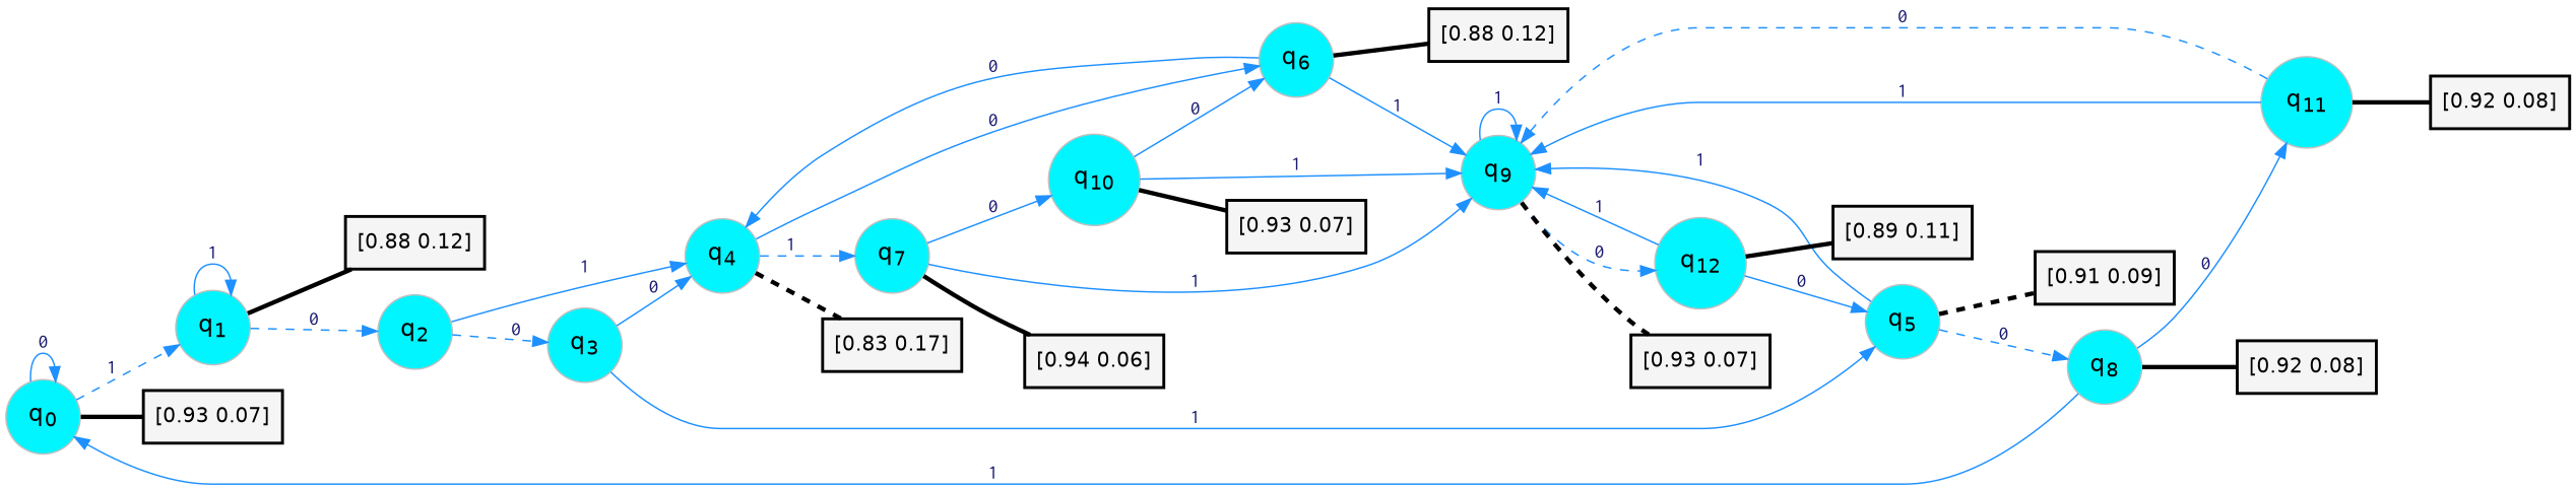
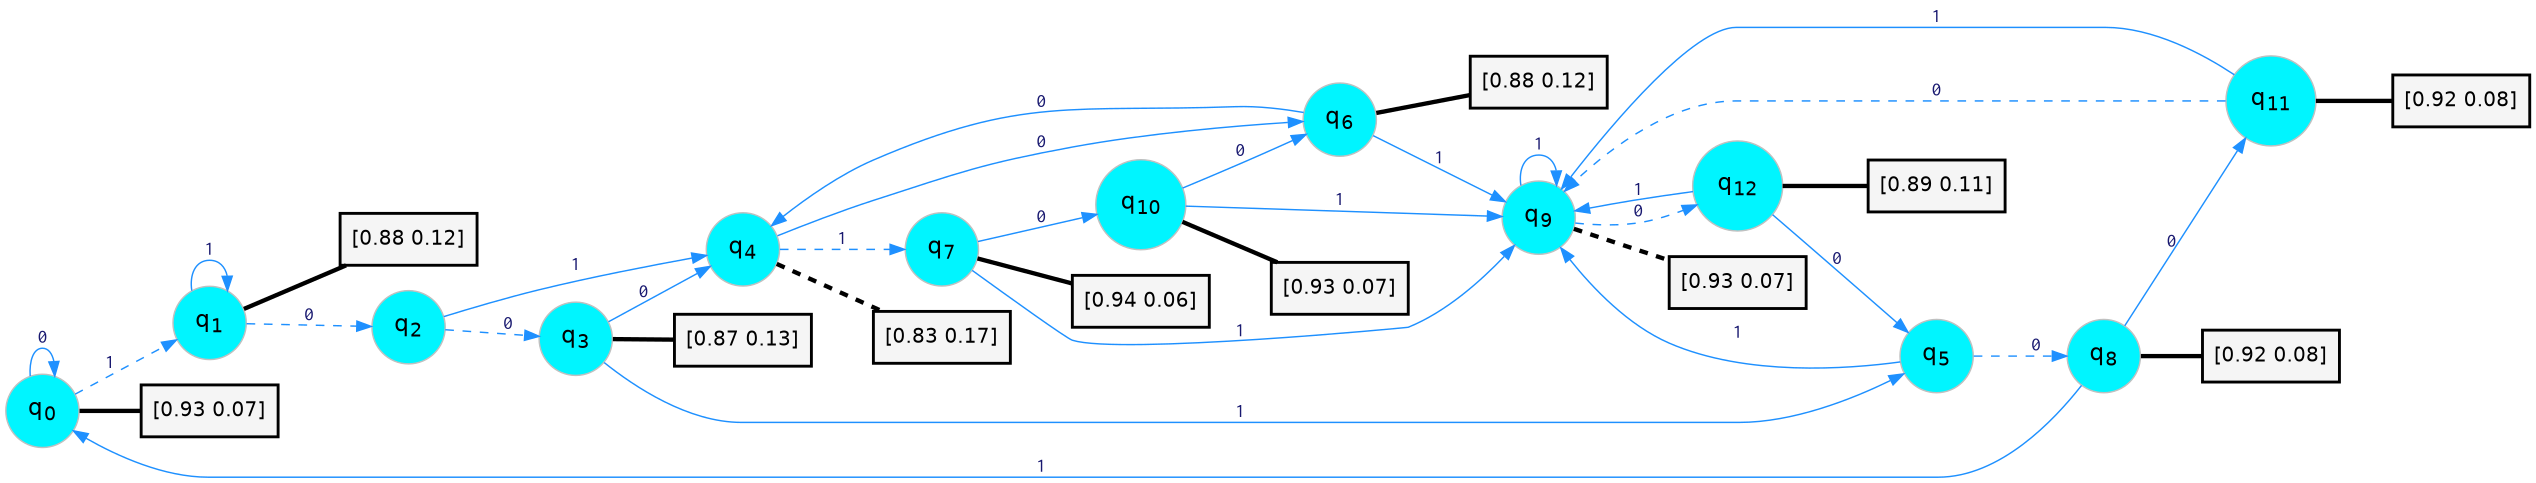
  digraph {
    rankdir=LR
    node [color=gray fillcolor=turquoise1 fontcolor=black fontname=Helvetica fontsize=16 fontweight=bold shape=circle style=filled]
    edge [arrowsize=1 color=dodgerblue1 fontcolor=midnightblue fontname=courier fontweight=bold penwidth=1 style=bold weight=20]
    n1 [label=<q<SUB>0</SUB>>]
    n2 [label=<q<SUB>1</SUB>>]
    n3 [color=black fillcolor=whitesmoke fontsize=14 label="[0.93 0.07]" penwidth=2 shape=box]
    n4 [label=<q<SUB>2</SUB>>]
    n5 [color=black fillcolor=whitesmoke fontsize=14 label="[0.88 0.12]" penwidth=2 shape=box]
    n6 [label=<q<SUB>3</SUB>>]
    n7 [label=<q<SUB>4</SUB>>]
    n8 [label=<q<SUB>5</SUB>>]
+   n9 [color=black fillcolor=whitesmoke fontsize=14 label="[0.87 0.13]" penwidth=2 shape=box]
    n10 [label=<q<SUB>6</SUB>>]
    n11 [label=<q<SUB>7</SUB>>]
    n12 [color=black fillcolor=whitesmoke fontsize=14 label="[0.83 0.17]" penwidth=2 shape=box]
    n13 [label=<q<SUB>8</SUB>>]
    n14 [label=<q<SUB>9</SUB>>]
-   n15 [color=black fillcolor=whitesmoke fontsize=14 label="[0.91 0.09]" penwidth=2 shape=box]
    n16 [color=black fillcolor=whitesmoke fontsize=14 label="[0.88 0.12]" penwidth=2 shape=box]
    n17 [label=<q<SUB>10</SUB>>]
    n18 [color=black fillcolor=whitesmoke fontsize=14 label="[0.94 0.06]" penwidth=2 shape=box]
    n19 [label=<q<SUB>11</SUB>>]
    n20 [color=black fillcolor=whitesmoke fontsize=14 label="[0.92 0.08]" penwidth=2 shape=box]
    n21 [label=<q<SUB>12</SUB>>]
    n22 [color=black fillcolor=whitesmoke fontsize=14 label="[0.93 0.07]" penwidth=2 shape=box]
    n23 [color=black fillcolor=whitesmoke fontsize=14 label="[0.93 0.07]" penwidth=2 shape=box]
    n24 [color=black fillcolor=whitesmoke fontsize=14 label="[0.92 0.08]" penwidth=2 shape=box]
    n25 [color=black fillcolor=whitesmoke fontsize=14 label="[0.89 0.11]" penwidth=2 shape=box]
    n1 -> n1 [label=0]
    n1 -> n2 [label=1 style=dashed]
    n1 -> n3 [arrowhead=none color=black penwidth=3 style=solid]
    n2 -> n2 [label=1]
    n2 -> n4 [label=0 style=dashed]
    n2 -> n5 [arrowhead=none color=black penwidth=3]
    n4 -> n6 [label=0 style=dashed]
    n4 -> n7 [label=1 style=solid]
    n6 -> n7 [label=0]
    n6 -> n8 [label=1]
+   n6 -> n9 [arrowhead=none color=black penwidth=3]
    n7 -> n10 [label=0 style=solid]
    n7 -> n11 [label=1 style=dashed]
    n7 -> n12 [arrowhead=none color=black penwidth=3 style=dashed]
    n8 -> n13 [label=0 style=dashed]
    n8 -> n14 [label=1 style=solid]
-   n8 -> n15 [arrowhead=none color=black penwidth=3 style=dashed]
    n10 -> n7 [label=0 style=solid]
    n10 -> n14 [label=1]
    n10 -> n16 [arrowhead=none color=black penwidth=3 style=solid]
    n11 -> n14 [label=1]
    n11 -> n17 [label=0 style=solid]
    n11 -> n18 [arrowhead=none color=black penwidth=3]
    n13 -> n1 [label=1]
    n13 -> n19 [label=0 style=solid]
    n13 -> n20 [arrowhead=none color=black penwidth=3 style=solid]
    n14 -> n14 [label=1 style=solid]
    n14 -> n21 [label=0 style=dashed]
    n14 -> n22 [arrowhead=none color=black penwidth=3 style=dashed]
    n17 -> n10 [label=0 style=solid]
    n17 -> n14 [label=1]
    n17 -> n23 [arrowhead=none color=black penwidth=3]
    n19 -> n14 [label=0 style=dashed]
    n19 -> n14 [label=1 style=solid]
    n19 -> n24 [arrowhead=none color=black penwidth=3]
    n21 -> n8 [label=0]
    n21 -> n14 [label=1 style=solid]
    n21 -> n25 [arrowhead=none color=black penwidth=3]
  }
